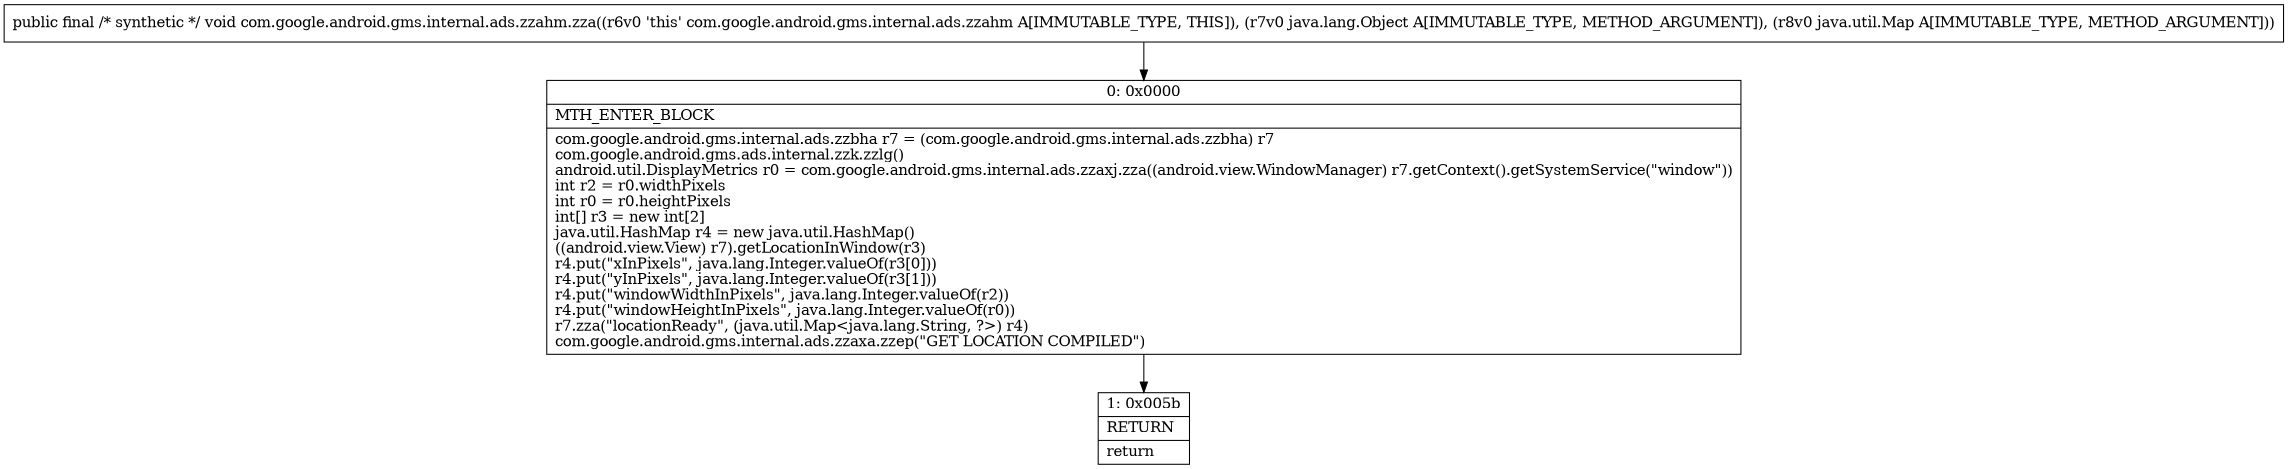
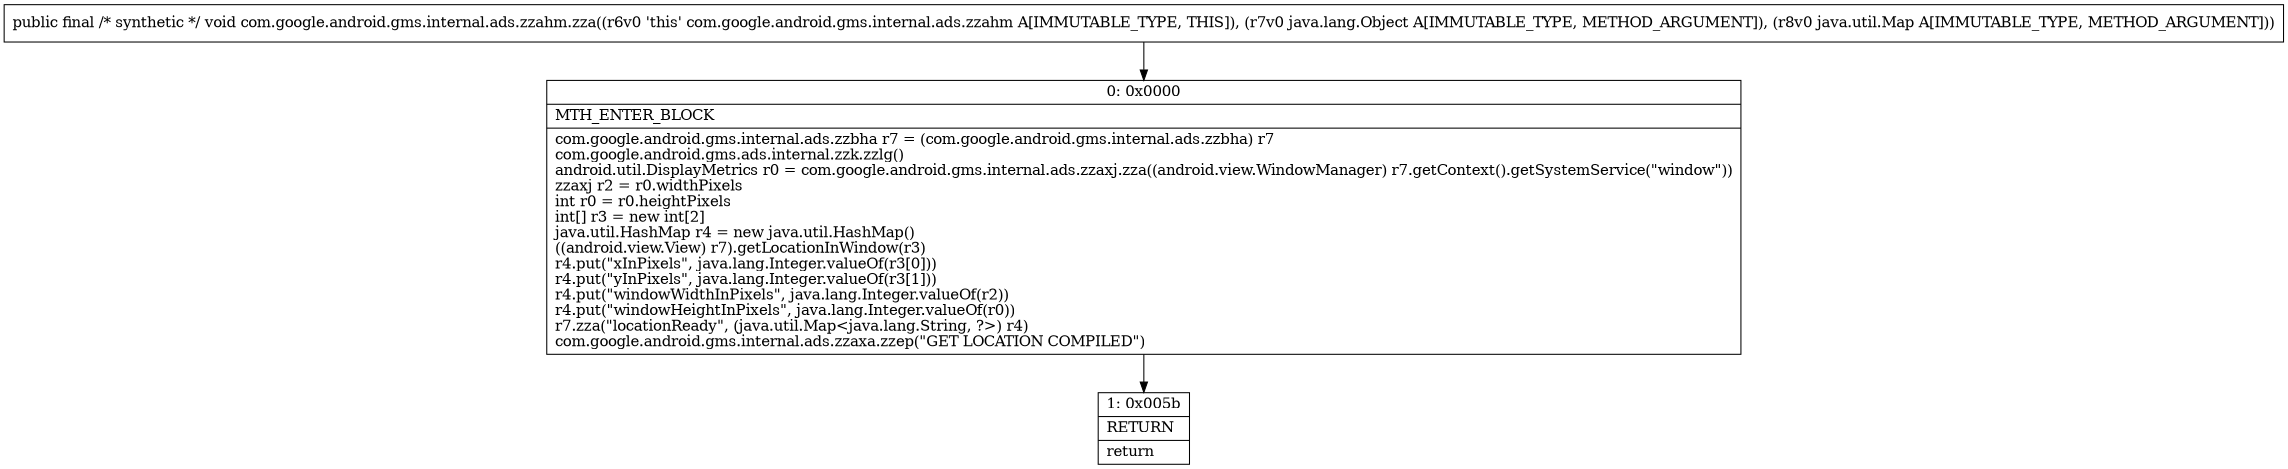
  digraph {
    node [shape=record]
-   n1 [label="{0\:\ 0x0000|MTH_ENTER_BLOCK\l|com.google.android.gms.internal.ads.zzbha r7 = (com.google.android.gms.internal.ads.zzbha) r7\lcom.google.android.gms.ads.internal.zzk.zzlg()\landroid.util.DisplayMetrics r0 = com.google.android.gms.internal.ads.zzaxj.zza((android.view.WindowManager) r7.getContext().getSystemService(\"window\"))\lint r2 = r0.widthPixels\lint r0 = r0.heightPixels\lint[] r3 = new int[2]\ljava.util.HashMap r4 = new java.util.HashMap()\l((android.view.View) r7).getLocationInWindow(r3)\lr4.put(\"xInPixels\", java.lang.Integer.valueOf(r3[0]))\lr4.put(\"yInPixels\", java.lang.Integer.valueOf(r3[1]))\lr4.put(\"windowWidthInPixels\", java.lang.Integer.valueOf(r2))\lr4.put(\"windowHeightInPixels\", java.lang.Integer.valueOf(r0))\lr7.zza(\"locationReady\", (java.util.Map\<java.lang.String, ?\>) r4)\lcom.google.android.gms.internal.ads.zzaxa.zzep(\"GET LOCATION COMPILED\")\l}"]
+   n1 [label="{0\:\ 0x0000|MTH_ENTER_BLOCK\l|com.google.android.gms.internal.ads.zzbha r7 = (com.google.android.gms.internal.ads.zzbha) r7\lcom.google.android.gms.ads.internal.zzk.zzlg()\landroid.util.DisplayMetrics r0 = com.google.android.gms.internal.ads.zzaxj.zza((android.view.WindowManager) r7.getContext().getSystemService(\"window\"))\lzzaxj r2 = r0.widthPixels\lint r0 = r0.heightPixels\lint[] r3 = new int[2]\ljava.util.HashMap r4 = new java.util.HashMap()\l((android.view.View) r7).getLocationInWindow(r3)\lr4.put(\"xInPixels\", java.lang.Integer.valueOf(r3[0]))\lr4.put(\"yInPixels\", java.lang.Integer.valueOf(r3[1]))\lr4.put(\"windowWidthInPixels\", java.lang.Integer.valueOf(r2))\lr4.put(\"windowHeightInPixels\", java.lang.Integer.valueOf(r0))\lr7.zza(\"locationReady\", (java.util.Map\<java.lang.String, ?\>) r4)\lcom.google.android.gms.internal.ads.zzaxa.zzep(\"GET LOCATION COMPILED\")\l}"]
    n2 [label="{1\:\ 0x005b|RETURN\l|return\l}"]
    n3 [label="{public final \/* synthetic *\/ void com.google.android.gms.internal.ads.zzahm.zza((r6v0 'this' com.google.android.gms.internal.ads.zzahm A[IMMUTABLE_TYPE, THIS]), (r7v0 java.lang.Object A[IMMUTABLE_TYPE, METHOD_ARGUMENT]), (r8v0 java.util.Map A[IMMUTABLE_TYPE, METHOD_ARGUMENT])) }"]
    n1 -> n2
    n3 -> n1
  }
